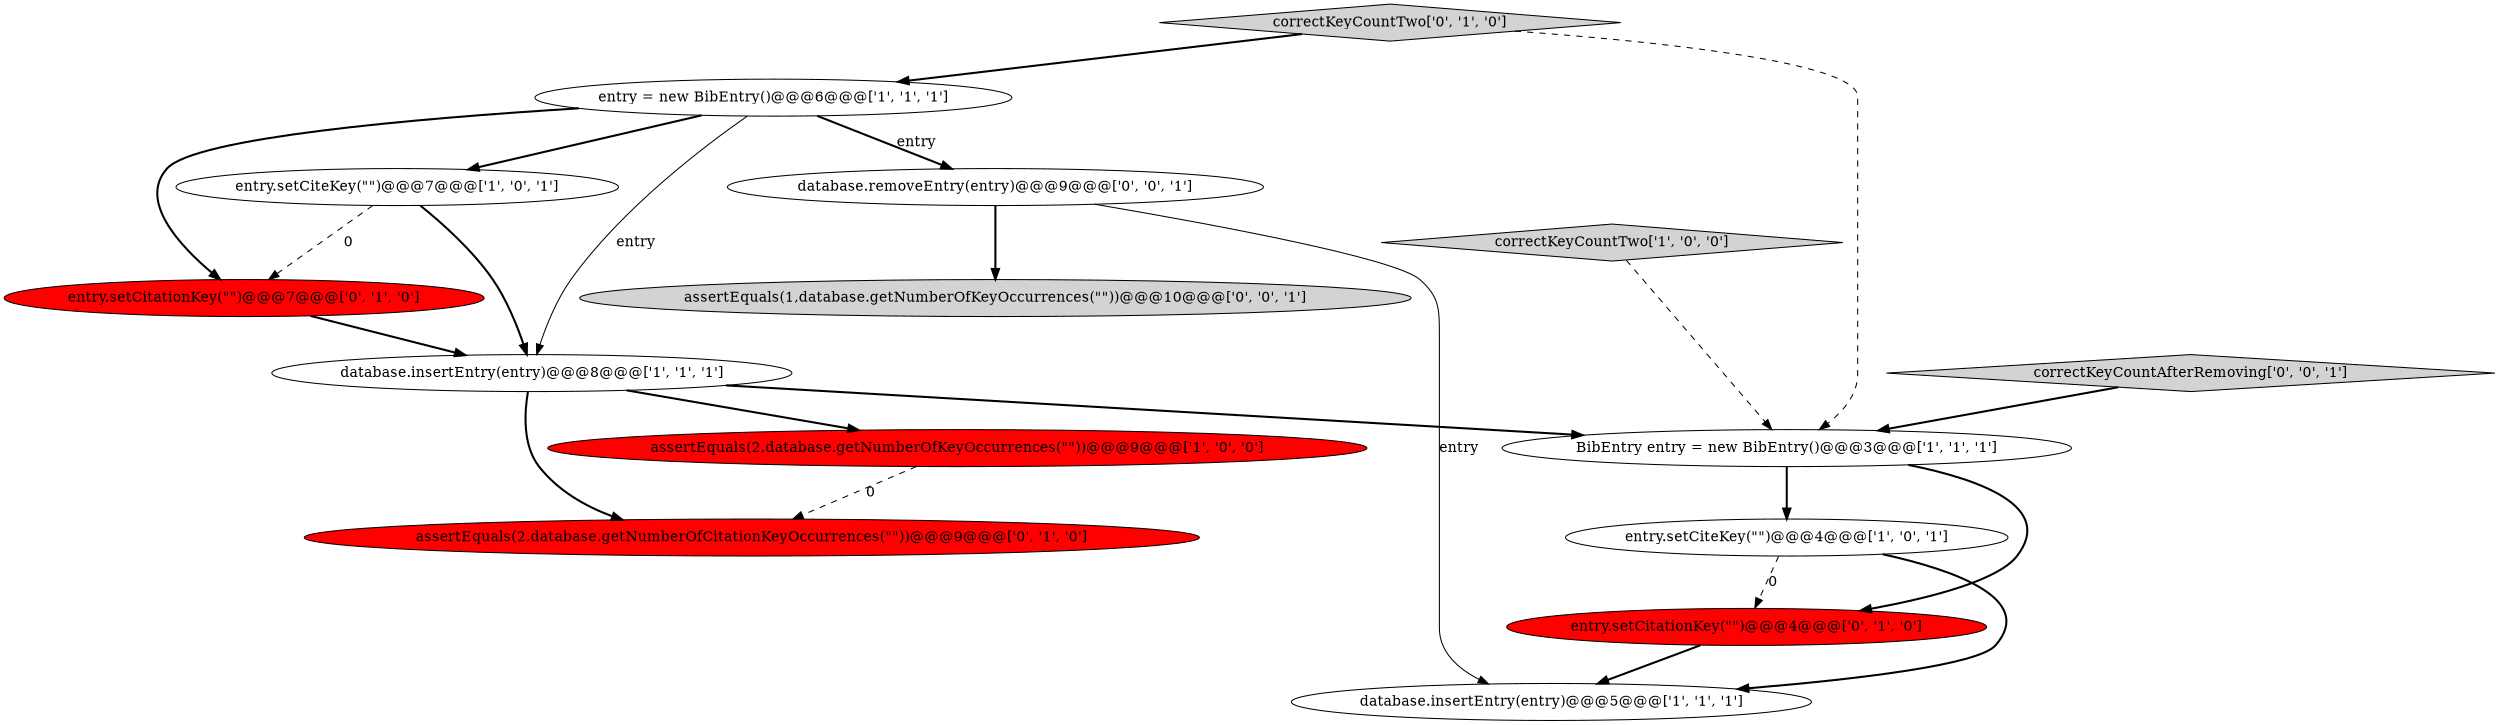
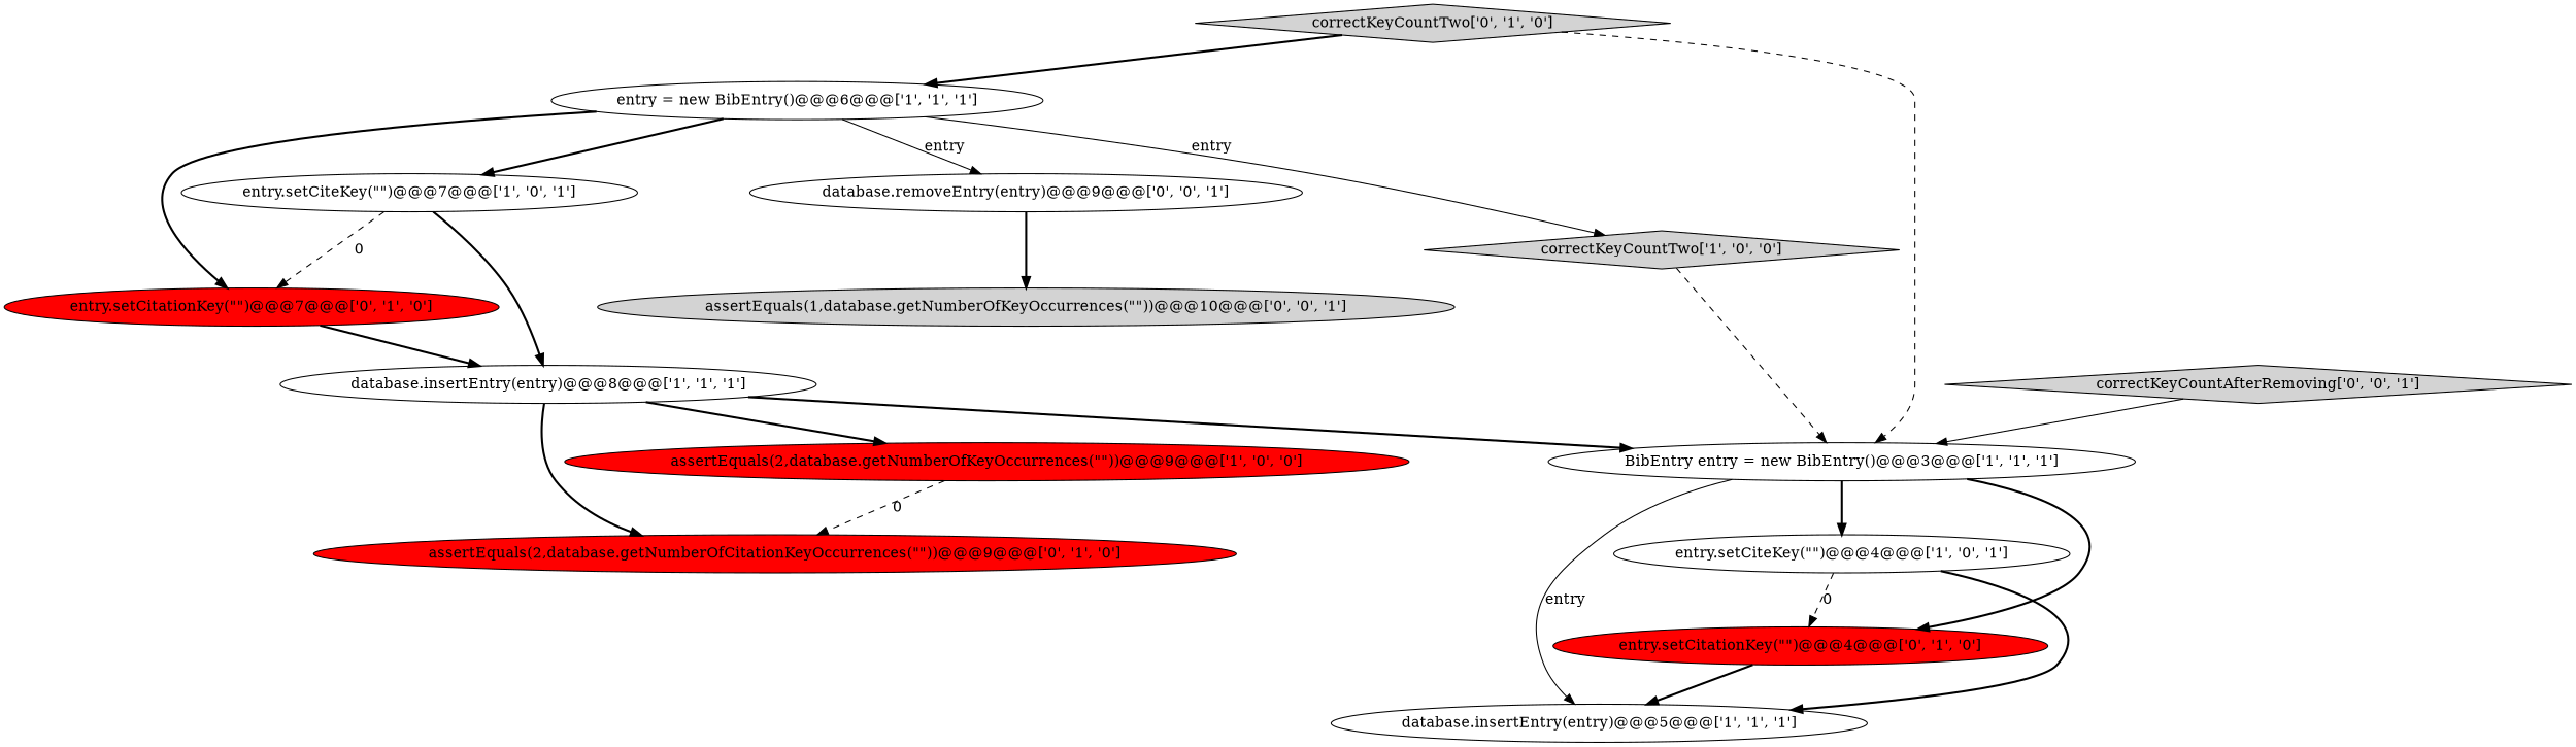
  digraph {
    node [fillcolor=white shape=ellipse style=filled]
    edge [style=bold]
    n1 [label="entry = new BibEntry()@@@6@@@['1', '1', '1']"]
    n2 [label="database.insertEntry(entry)@@@8@@@['1', '1', '1']"]
    n3 [label="entry.setCiteKey(\"\")@@@7@@@['1', '0', '1']"]
    n4 [fillcolor=red label="entry.setCitationKey(\"\")@@@7@@@['0', '1', '0']"]
    n5 [label="database.removeEntry(entry)@@@9@@@['0', '0', '1']"]
    n6 [label="BibEntry entry = new BibEntry()@@@3@@@['1', '1', '1']"]
    n7 [fillcolor=red label="assertEquals(2,database.getNumberOfKeyOccurrences(\"\"))@@@9@@@['1', '0', '0']"]
    n8 [fillcolor=red label="assertEquals(2,database.getNumberOfCitationKeyOccurrences(\"\"))@@@9@@@['0', '1', '0']"]
    n9 [fillcolor=lightgray label="assertEquals(1,database.getNumberOfKeyOccurrences(\"\"))@@@10@@@['0', '0', '1']"]
    n10 [fillcolor=lightgray label="correctKeyCountTwo['1', '0', '0']" shape=diamond]
    n11 [fillcolor=red label="entry.setCitationKey(\"\")@@@4@@@['0', '1', '0']"]
    n12 [label="database.insertEntry(entry)@@@5@@@['1', '1', '1']"]
    n13 [label="entry.setCiteKey(\"\")@@@4@@@['1', '0', '1']"]
    n14 [fillcolor=lightgray label="correctKeyCountTwo['0', '1', '0']" shape=diamond]
    n15 [fillcolor=lightgray label="correctKeyCountAfterRemoving['0', '0', '1']" shape=diamond]
-   n1 -> n2 [label=entry style=solid]
+   n1 -> n10 [label=entry style=solid]
    n1 -> n3
    n1 -> n4
-   n1 -> n5 [label=entry]
+   n1 -> n5 [label=entry style=solid]
    n2 -> n6
    n2 -> n7
    n2 -> n8
    n3 -> n2
    n3 -> n4 [label=0 style=dashed]
    n4 -> n2
    n5 -> n9
    n6 -> n11
-   n5 -> n12 [label=entry style=solid]
+   n6 -> n12 [label=entry style=solid]
    n6 -> n13
    n7 -> n8 [label=0 style=dashed]
    n10 -> n6 [style=dashed]
    n11 -> n12
    n13 -> n11 [label=0 style=dashed]
    n13 -> n12
    n14 -> n1
    n14 -> n6 [style=dashed]
-   n15 -> n6
+   n15 -> n6 [style=solid]
  }
